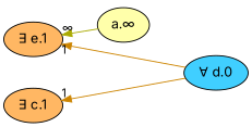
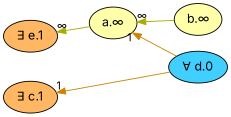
  digraph {
    fontname=Inter
    rankdir=LR
    node [fillcolor="#ffb763" fontname=Inter fontsize=14 style=filled]
    edge [color="#cc8400" dir=back fontname=Inter fontsize=12 labeldistance=1.5 style=solid taillabel=1]
    n1 [fillcolor="#40cfff" label="∀ d.0"]
    n2 [label="∃ e.1"]
    n3 [label="∃ c.1"]
    n4 [fillcolor="#FFFFAA" label="a.∞"]
+   n5 [fillcolor="#FFFFAA" label="b.∞"]
    subgraph sub_1 {
      rank=max
      n1
    }
    subgraph sub_2 {
      rank=min
      n2
      n3
    }
-   n2 -> n1
+   n4 -> n1
    n2 -> n4 [color="#AAAA00" taillabel="∞"]
    n3 -> n1
+   n4 -> n5 [color="#AAAA00" taillabel="∞"]
  }
